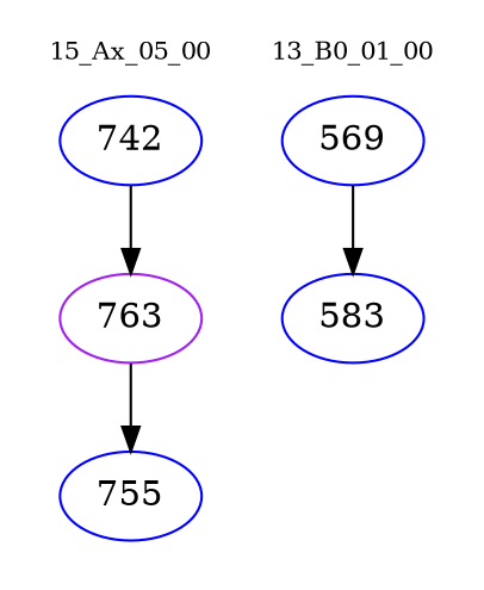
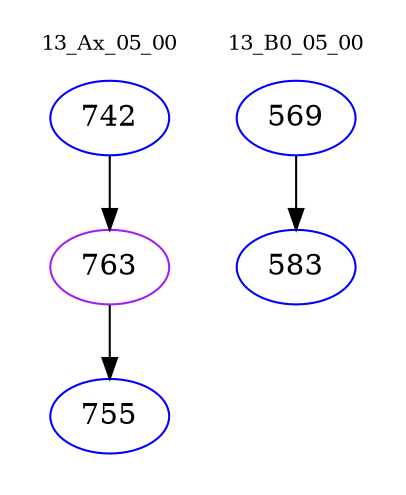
  digraph {
    node [color=blue]
    edge [color=black]
    n1 [label=742]
    n2 [label=755]
    n3 [color=purple label=763]
    n4 [label=569]
    n5 [label=583]
    subgraph cluster_1 {
      color=white
      fontsize=10
-     label="15_Ax_05_00"
+     label="13_Ax_05_00"
      n1
      n2
      n3
    }
    subgraph cluster_2 {
      color=white
      fontsize=10
-     label="13_B0_01_00"
+     label="13_B0_05_00"
      n4
      n5
    }
    n1 -> n3
    n3 -> n2
    n4 -> n5
  }
